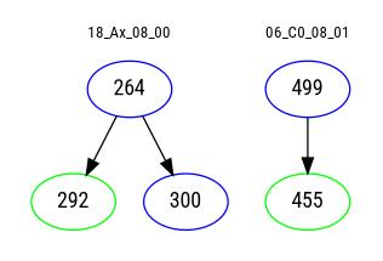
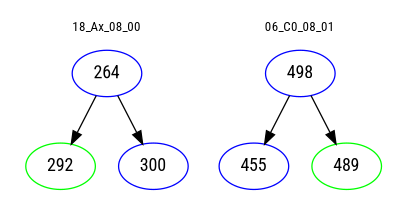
  digraph {
    fontname="Roboto Condensed"
    node [color=blue fontname="Roboto Condensed"]
    edge [color=black fontname="Roboto Condensed"]
    n1 [label=264]
    n2 [color=green label=292]
    n3 [label=300]
-   n4 [label=499]
-   n5 [color=green label=455]
+   n4 [label=498]
+   n5 [label=455]
+   n6 [color=green label=489]
    subgraph cluster_1 {
      color=white
      fontsize=10
      label="18_Ax_08_00"
      n1
      n2
      n3
    }
    subgraph cluster_2 {
      color=white
      fontsize=10
      label="06_C0_08_01"
      n4
      n5
+     n6
    }
    n1 -> n2
    n1 -> n3
    n4 -> n5
+   n4 -> n6
  }
